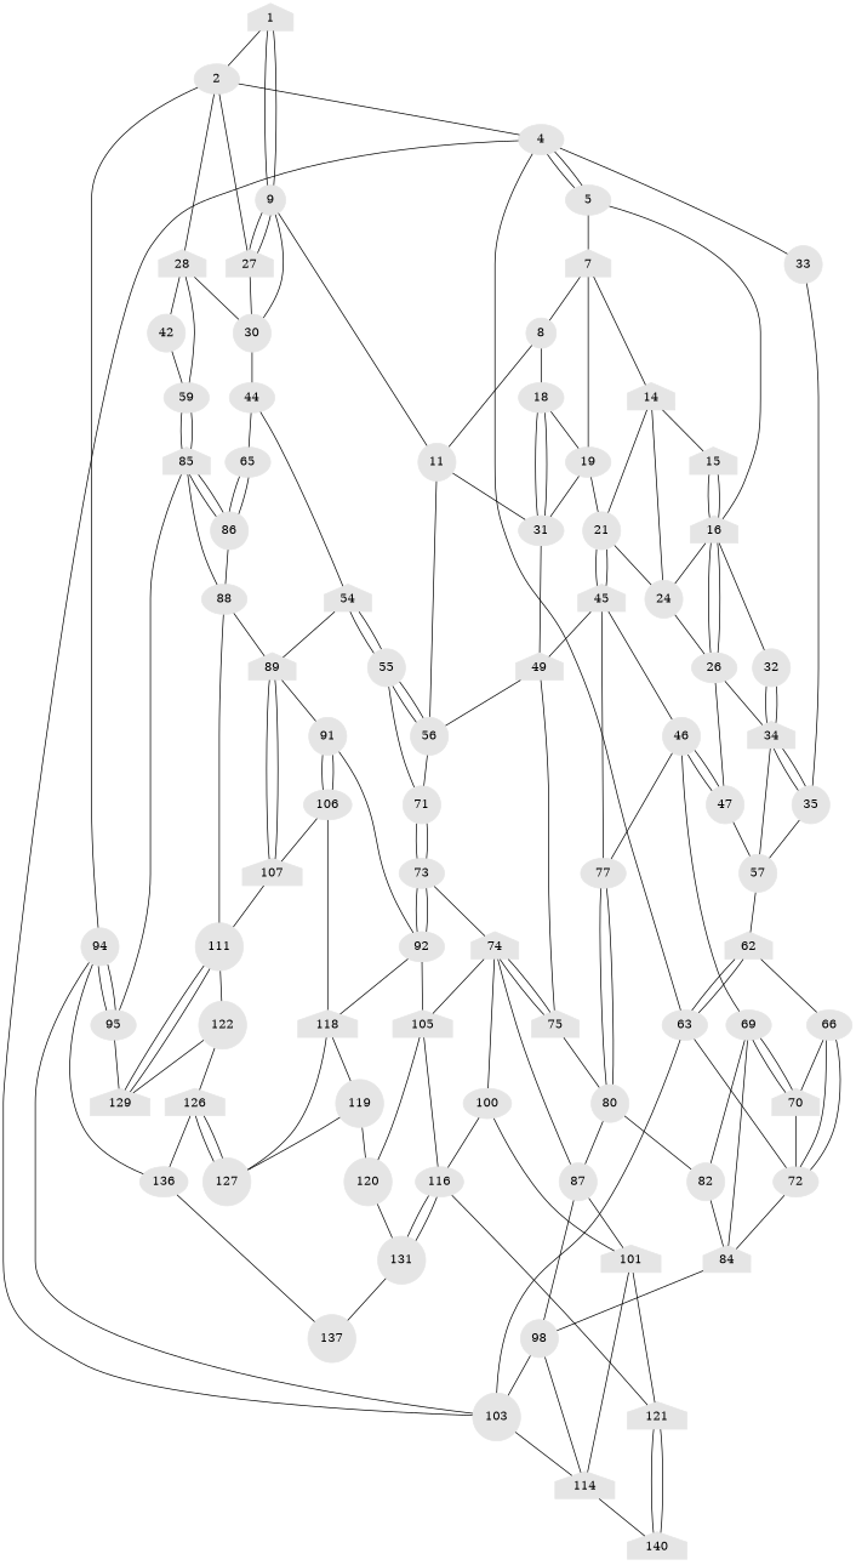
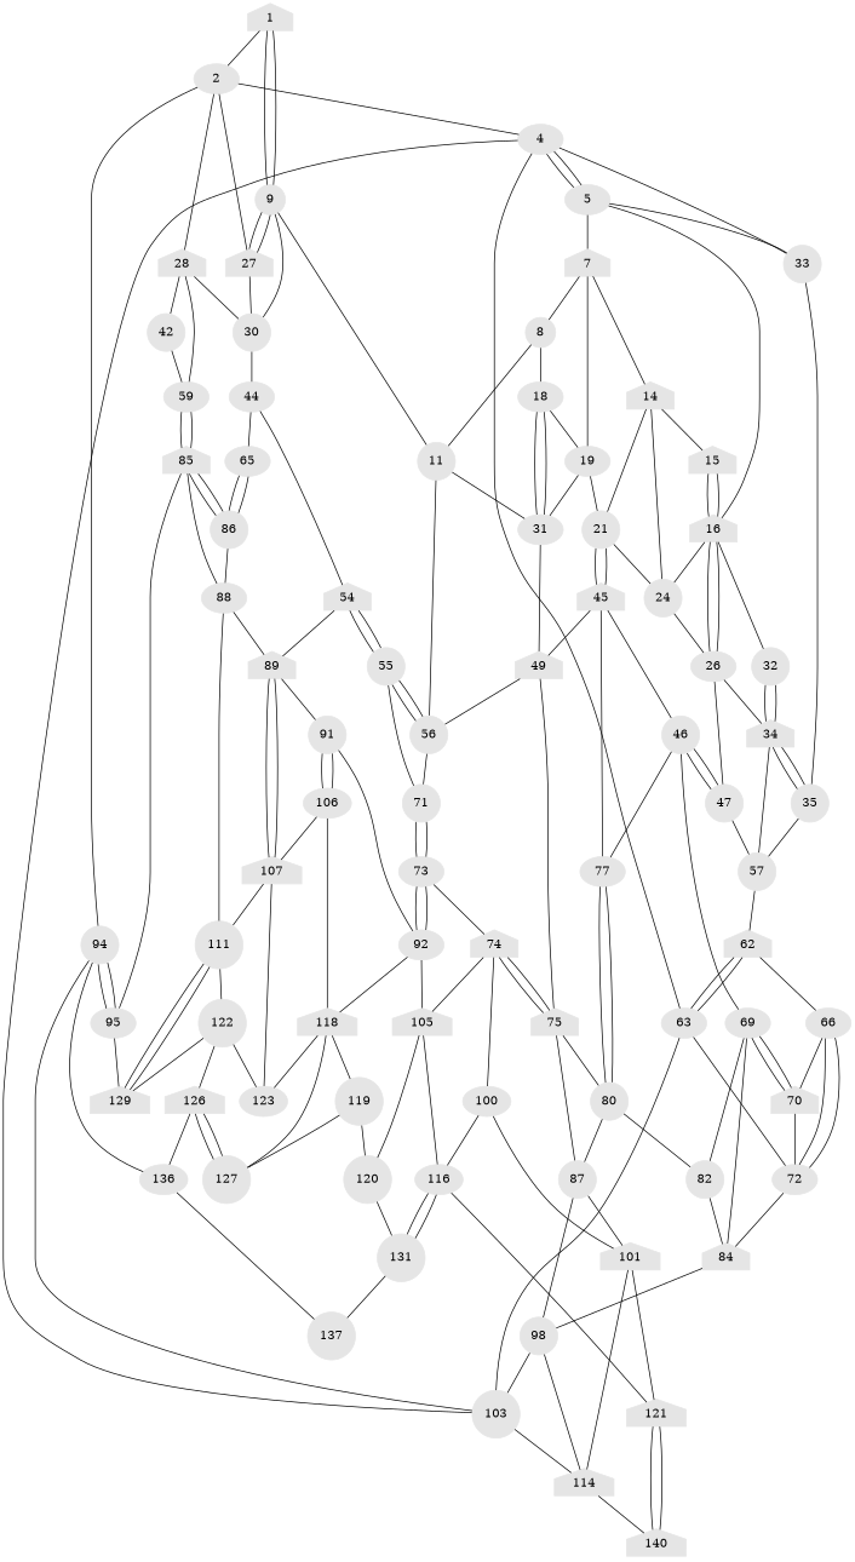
  graph {
    node [color=gray90 shape=circle style=filled]
    1 [shape=house]
    2 [shape=ellipse super="+3"]
    9 [super="+10"]
    4 [shape=ellipse super="+64"]
    27 [shape=house]
    28 [shape=house super="+29"]
    94 [super="+141"]
    11 [super="+38"]
    30 [super="+37"]
    5 [shape=ellipse super="+6"]
    33 [super="+36"]
    63 [shape=ellipse super="+79"]
    103 [super="+124"]
    42 [super="+58"]
    59 [shape=ellipse]
    95 [shape=ellipse super="+134"]
    136 [shape=ellipse]
    7 [shape=house super="+13"]
    16 [shape=house super="+17"]
    35
    72 [shape=ellipse super="+78"]
    114 [shape=house super="+139"]
    8 [super="+12"]
    14 [shape=house super="+23"]
    19 [shape=ellipse super="+20"]
    24 [super="+25"]
    26 [shape=ellipse super="+40"]
    32
    18 [shape=ellipse]
    15 [shape=house]
    21 [super="+22"]
    31 [shape=ellipse super="+39"]
    56 [super="+61"]
    44 [shape=ellipse super="+53"]
    49 [shape=house super="+50"]
    71
    45 [shape=house super="+51"]
    34 [shape=house super="+41"]
    47 [super="+48"]
    46 [super="+68"]
    77 [shape=ellipse]
    n42 [label=57 super="+57"]
    85 [shape=house super="+96"]
    65 [shape=ellipse]
    54 [shape=house]
    75 [shape=house super="+76"]
    62 [shape=house]
    86
    55
    89 [shape=house super="+90"]
    69 [shape=ellipse super="+83"]
    80 [super="+81"]
    70 [shape=house]
    82
    84 [shape=house super="+93"]
    87 [super="+97"]
    66 [shape=ellipse super="+67"]
    91
    107 [shape=house super="+108"]
    73 [shape=ellipse]
    88 [shape=ellipse super="+110"]
    98 [super="+102"]
    74 [shape=house super="+99"]
    92 [shape=ellipse super="+104"]
    100 [shape=ellipse]
    105 [shape=house super="+115"]
    118 [shape=house super="+128"]
    101 [shape=house super="+113"]
    116 [shape=ellipse super="+117"]
    120 [super="+130"]
    111 [super="+112"]
    129 [shape=house]
    121 [shape=house]
    122 [super="+125"]
    106 [shape=ellipse super="+109"]
+   123 [shape=ellipse]
    137 [super="+138"]
    140 [shape=house super="+142"]
    131
    119 [super="+132"]
    127 [super="+133"]
    126 [shape=house super="+135"]
    1 -- 2
    1 -- 9
    1 -- 9
    2 -- 4
    2 -- 27
    2 -- 28
    2 -- 94
    9 -- 27
    9 -- 27
    9 -- 11
    9 -- 30
    4 -- 5
    4 -- 5
    4 -- 33
    4 -- 63
    4 -- 103
    27 -- 30
    28 -- 30
    28 -- 42
    28 -- 59
    94 -- 103
    94 -- 95 [weight=2]
    94 -- 95
    94 -- 136
    11 -- 31
    11 -- 56
    30 -- 44
+   5 -- 33
    5 -- 7
    5 -- 16
    33 -- 35
    63 -- 103
    63 -- 72
    103 -- 114
    42 -- 59
    59 -- 85
    59 -- 85
    95 -- 129
    136 -- 137
    7 -- 8
    7 -- 14
    7 -- 19
    16 -- 24
    16 -- 26
    16 -- 26
    16 -- 32
    35 -- n42
    72 -- 84
    114 -- 140
    8 -- 11
    8 -- 18
    14 -- 24
    14 -- 15
    14 -- 21
    19 -- 21
    19 -- 31
    24 -- 26
    26 -- 34
    26 -- 47
    32 -- 34
    32 -- 34
    18 -- 19
    18 -- 31
    18 -- 31
    15 -- 16
    15 -- 16
    21 -- 24
    21 -- 45
    21 -- 45
    31 -- 49
    56 -- 71
    44 -- 65
    44 -- 54
    49 -- 56
    49 -- 75
    71 -- 73
    71 -- 73
    45 -- 49
    45 -- 46
    45 -- 77
    34 -- 35
    34 -- 35
    34 -- n42
    47 -- n42
    46 -- 47
    46 -- 47
    46 -- 77
    46 -- 69
    77 -- 80
    77 -- 80
    n42 -- 62
    85 -- 95
    85 -- 86
    85 -- 86
    85 -- 88
    65 -- 86
    65 -- 86
    54 -- 55
    54 -- 55
    54 -- 89
    75 -- 80
-   74 -- 87
+   75 -- 87
    62 -- 63
    62 -- 63
    62 -- 66
    86 -- 88
    55 -- 56
    55 -- 56
    55 -- 71
    89 -- 91
    89 -- 107
    89 -- 107
    69 -- 70
    69 -- 70
    69 -- 82
    69 -- 84
    80 -- 82
    80 -- 87
    70 -- 72
    82 -- 84
    84 -- 98
    87 -- 98
    87 -- 101
    66 -- 72
    66 -- 72
    66 -- 70
    91 -- 92
    91 -- 106
    91 -- 106
    107 -- 111
+   107 -- 123
    73 -- 74
    73 -- 92
    73 -- 92
    88 -- 89
    88 -- 111
    98 -- 103
    98 -- 114
    74 -- 75
    74 -- 75
    74 -- 100
    74 -- 105
    92 -- 105
    92 -- 118
    100 -- 101
    100 -- 116
    105 -- 116
    105 -- 120
+   118 -- 123
    118 -- 119
    118 -- 127
    101 -- 114
    101 -- 121
    116 -- 121
    116 -- 131
    116 -- 131
    120 -- 131
    111 -- 129
    111 -- 129
    111 -- 122
    121 -- 140
    121 -- 140
    122 -- 129
+   122 -- 123
    122 -- 126
    106 -- 107
    106 -- 118
    131 -- 137
    119 -- 120 [weight=2]
    119 -- 127
    126 -- 136
    126 -- 127 [weight=2]
    126 -- 127
  }
